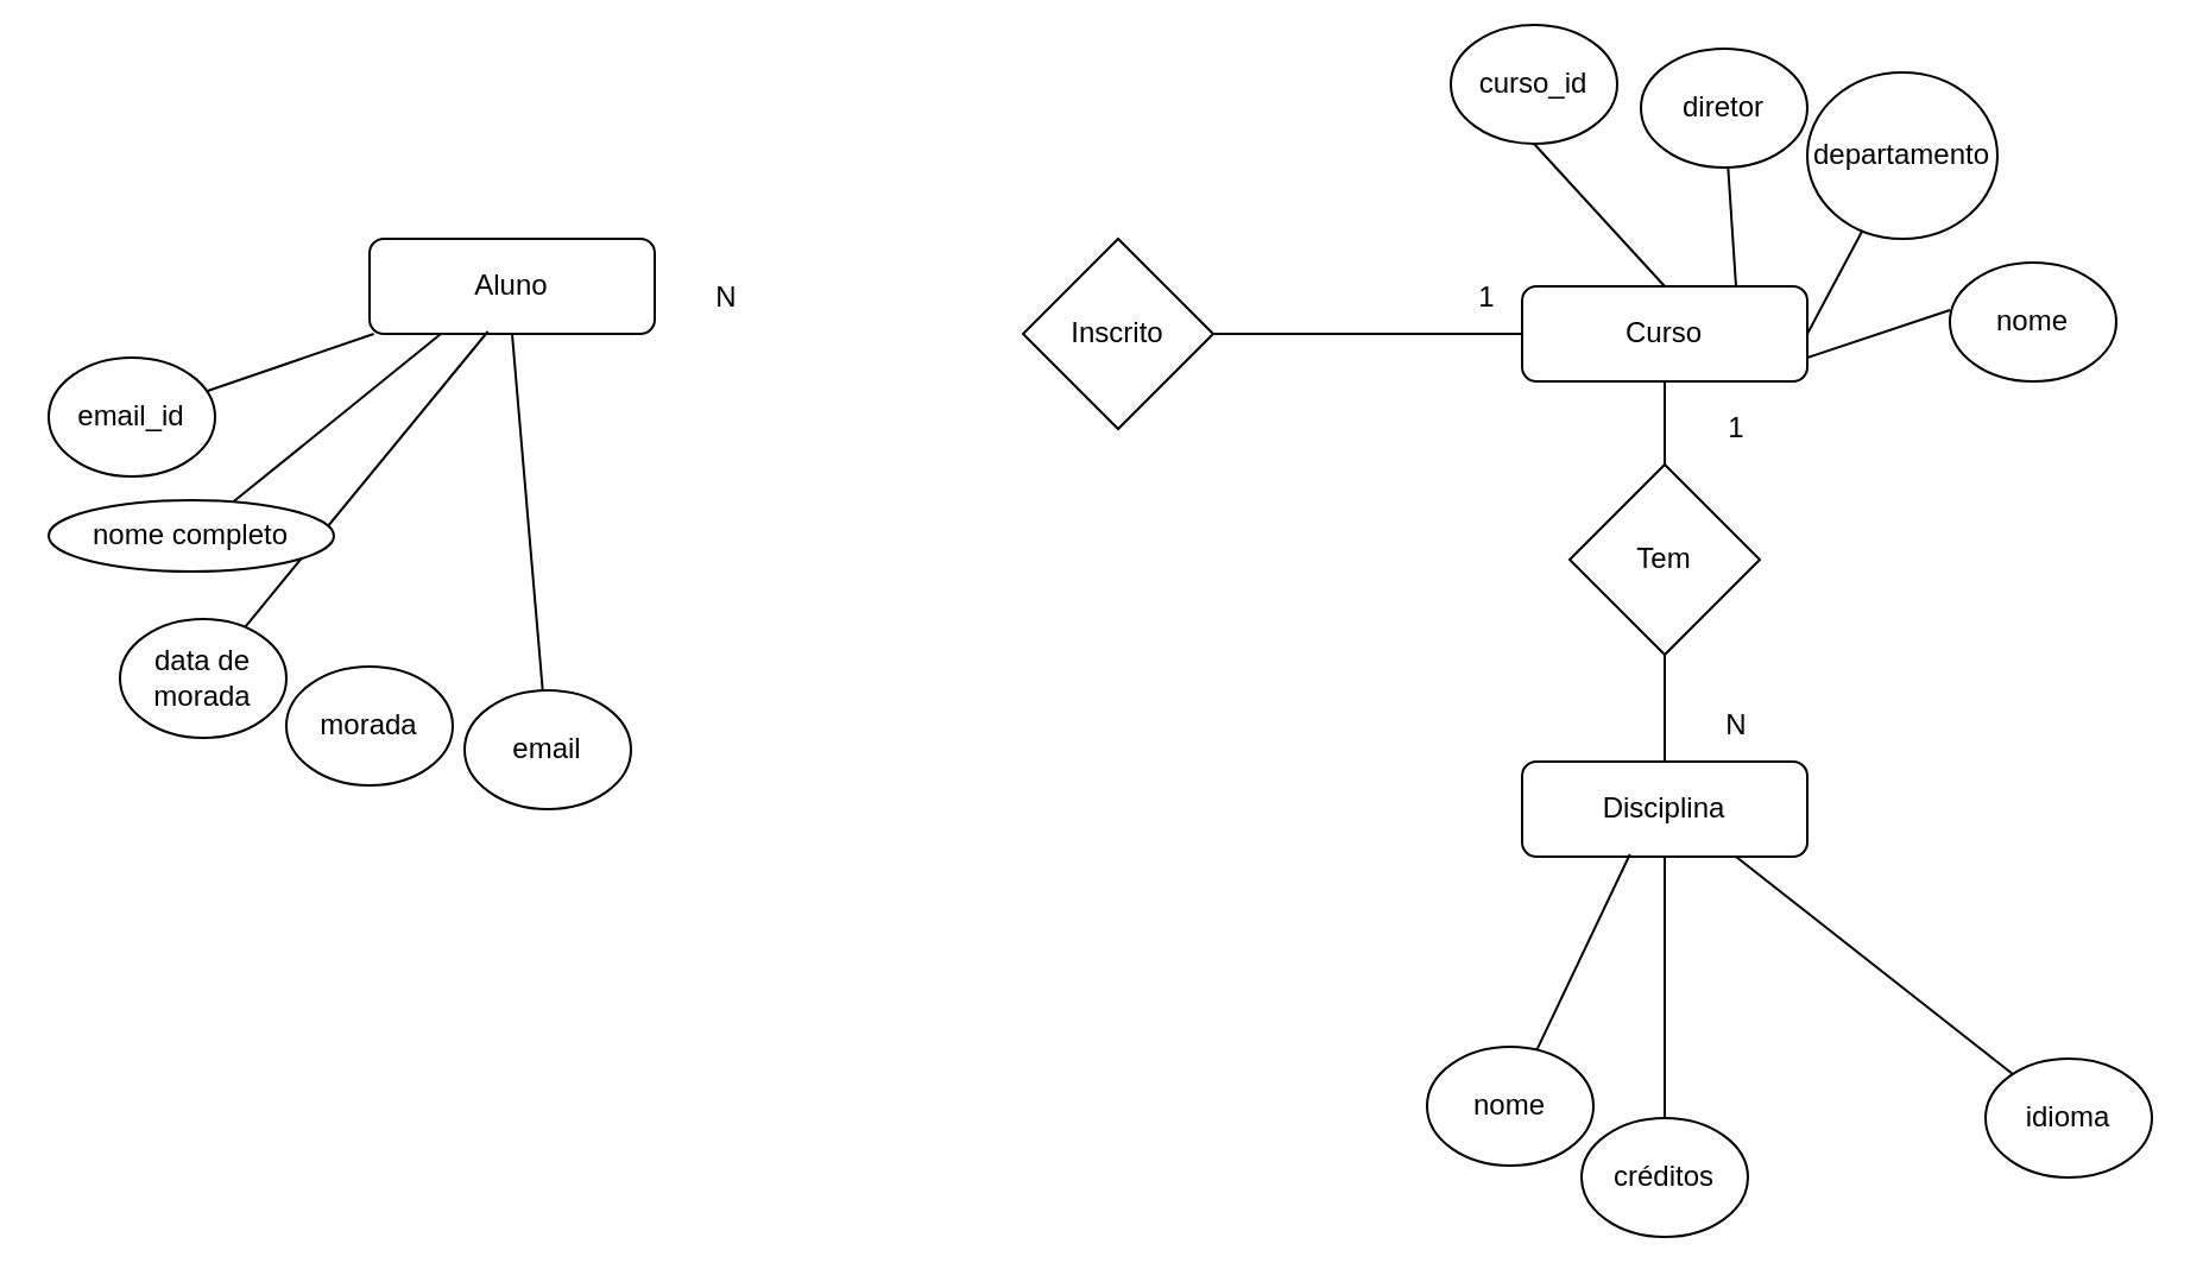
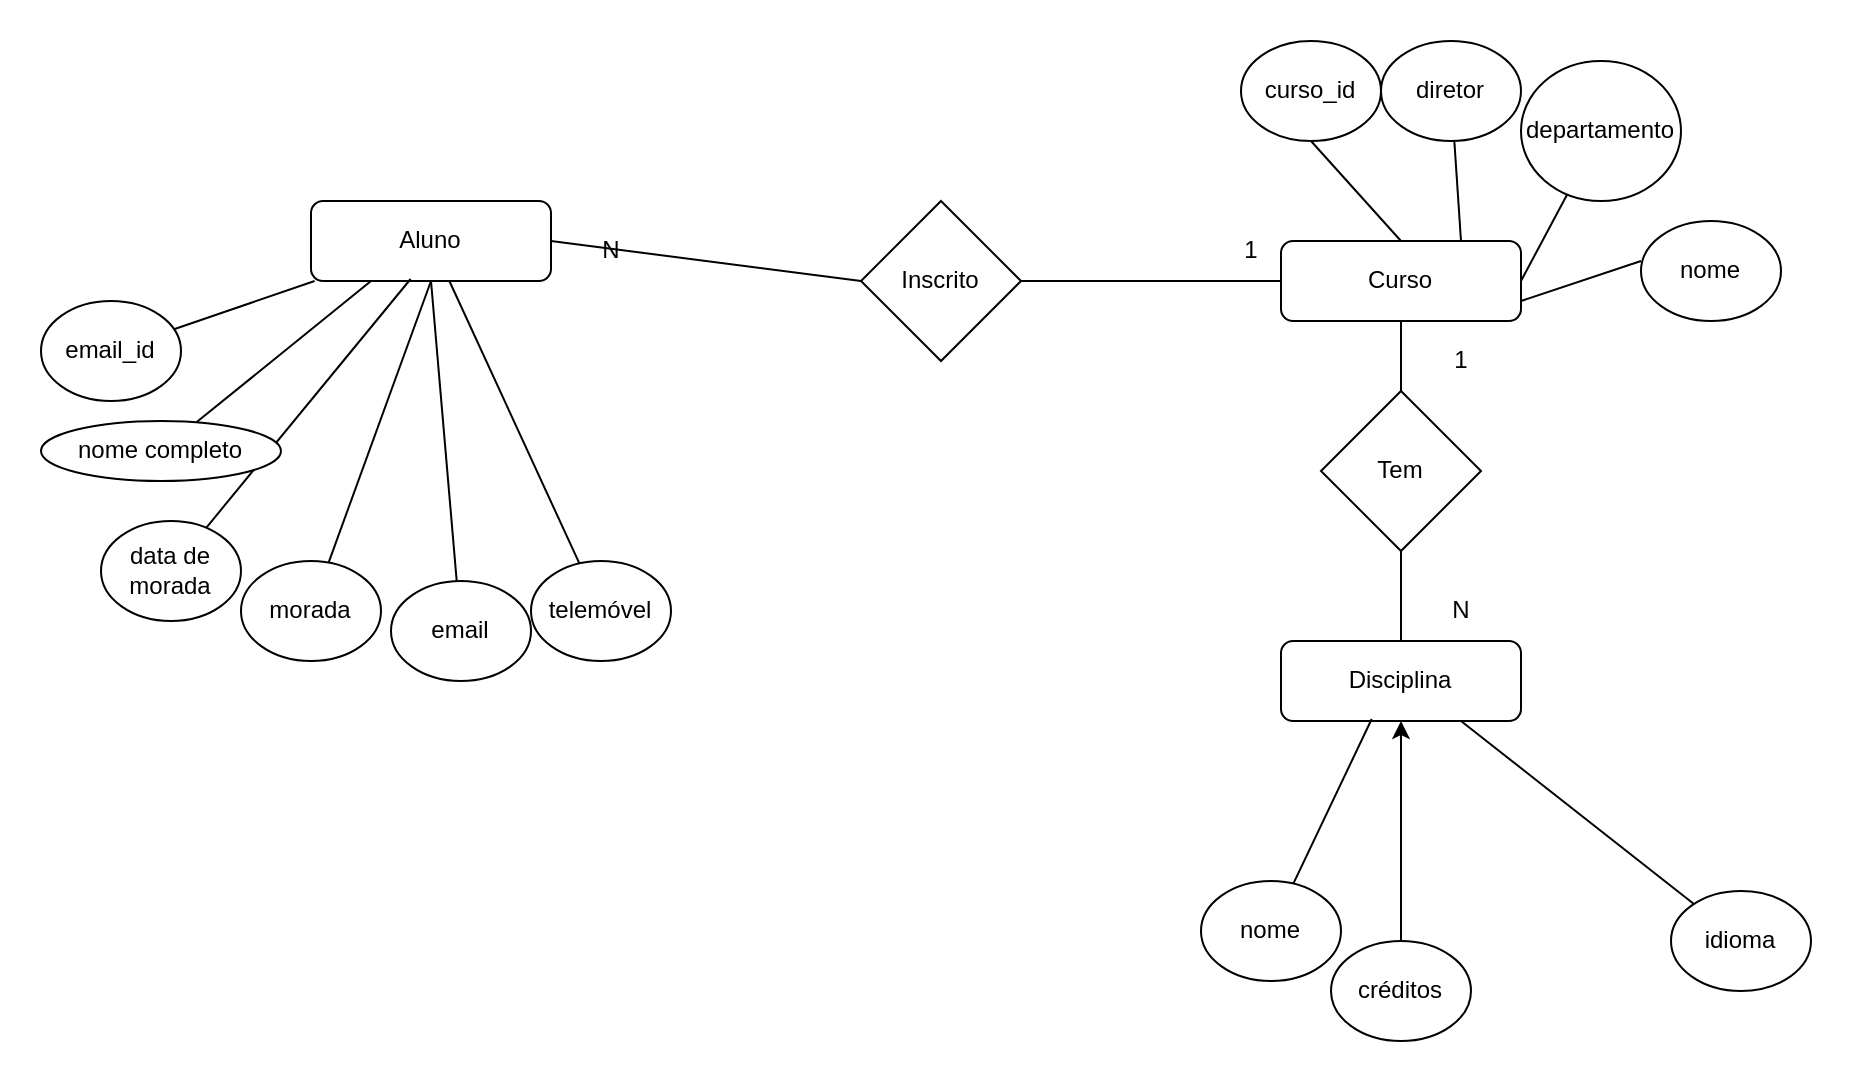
  <mxCell id="0" />
  <mxCell id="1" parent="0" />
  <mxCell id="2" value="Aluno" style="rounded=1;whiteSpace=wrap;html=1;fontSize=12;glass=0;strokeWidth=1;shadow=0;" parent="1" vertex="1"><mxGeometry x="155" y="100" width="120" height="40" as="geometry" /></mxCell>
  <mxCell id="3" value="Disciplina" style="rounded=1;whiteSpace=wrap;html=1;fontSize=12;glass=0;strokeWidth=1;shadow=0;" parent="1" vertex="1"><mxGeometry x="640" y="320" width="120" height="40" as="geometry" /></mxCell>
  <mxCell id="4" value="Curso" style="rounded=1;whiteSpace=wrap;html=1;fontSize=12;glass=0;strokeWidth=1;shadow=0;" parent="1" vertex="1"><mxGeometry x="640" y="120" width="120" height="40" as="geometry" /></mxCell>
  <mxCell id="5" value="email_id" style="ellipse;whiteSpace=wrap;html=1;" parent="1" vertex="1"><mxGeometry x="20" y="150" width="70" height="50" as="geometry" /></mxCell>
  <mxCell id="6" value="" style="endArrow=none;html=1;rounded=0;" parent="1" source="5" target="2" edge="1"><mxGeometry width="50" height="50" relative="1" as="geometry"><mxPoint x="470" y="310" as="sourcePoint" /><mxPoint x="520" y="260" as="targetPoint" /></mxGeometry></mxCell>
  <mxCell id="7" value="data de morada" style="ellipse;whiteSpace=wrap;html=1;" parent="1" vertex="1"><mxGeometry x="50" y="260" width="70" height="50" as="geometry" /></mxCell>
  <mxCell id="8" value="" style="endArrow=none;html=1;rounded=0;entryX=0.415;entryY=0.975;entryDx=0;entryDy=0;entryPerimeter=0;" parent="1" source="7" target="2" edge="1"><mxGeometry width="50" height="50" relative="1" as="geometry"><mxPoint x="500" y="330" as="sourcePoint" /><mxPoint x="232" y="180" as="targetPoint" /></mxGeometry></mxCell>
  <mxCell id="9" value="nome completo" style="ellipse;whiteSpace=wrap;html=1;" parent="1" vertex="1"><mxGeometry x="20" y="210" width="120" height="30" as="geometry" /></mxCell>
  <mxCell id="10" value="" style="endArrow=none;html=1;rounded=0;entryX=0.25;entryY=1;entryDx=0;entryDy=0;" parent="1" source="9" target="2" edge="1"><mxGeometry width="50" height="50" relative="1" as="geometry"><mxPoint x="490" y="330" as="sourcePoint" /><mxPoint x="190" y="180" as="targetPoint" /></mxGeometry></mxCell>
  <mxCell id="11" value="morada" style="ellipse;whiteSpace=wrap;html=1;" parent="1" vertex="1"><mxGeometry x="120" y="280" width="70" height="50" as="geometry" /></mxCell>
+ <mxCell id="12" value="" style="endArrow=none;html=1;rounded=0;entryX=0.5;entryY=1;entryDx=0;entryDy=0;" parent="1" source="11" target="2" edge="1"><mxGeometry width="50" height="50" relative="1" as="geometry"><mxPoint x="500" y="340" as="sourcePoint" /><mxPoint x="232" y="190" as="targetPoint" /></mxGeometry></mxCell>
  <mxCell id="13" value="email" style="ellipse;whiteSpace=wrap;html=1;" parent="1" vertex="1"><mxGeometry x="195" y="290" width="70" height="50" as="geometry" /></mxCell>
  <mxCell id="14" value="" style="endArrow=none;html=1;rounded=0;entryX=0.5;entryY=1;entryDx=0;entryDy=0;" parent="1" source="13" target="2" edge="1"><mxGeometry width="50" height="50" relative="1" as="geometry"><mxPoint x="510" y="350" as="sourcePoint" /><mxPoint x="242" y="200" as="targetPoint" /></mxGeometry></mxCell>
+ <mxCell id="15" value="telemóvel" style="ellipse;whiteSpace=wrap;html=1;" parent="1" vertex="1"><mxGeometry x="265" y="280" width="70" height="50" as="geometry" /></mxCell>
+ <mxCell id="16" value="" style="endArrow=none;html=1;rounded=0;" parent="1" source="15" target="2" edge="1"><mxGeometry width="50" height="50" relative="1" as="geometry"><mxPoint x="540" y="390" as="sourcePoint" /><mxPoint x="272" y="240" as="targetPoint" /></mxGeometry></mxCell>
  <mxCell id="17" style="edgeStyle=orthogonalEdgeStyle;rounded=0;orthogonalLoop=1;jettySize=auto;html=1;exitX=0.5;exitY=1;exitDx=0;exitDy=0;" parent="1" source="7" target="7" edge="1"><mxGeometry relative="1" as="geometry" /></mxCell>
  <mxCell id="18" value="1" style="text;html=1;align=center;verticalAlign=middle;resizable=0;points=[];autosize=1;strokeColor=none;fillColor=none;" parent="1" vertex="1"><mxGeometry x="715" y="165" width="30" height="30" as="geometry" /></mxCell>
  <mxCell id="19" value="N" style="text;html=1;align=center;verticalAlign=middle;resizable=0;points=[];autosize=1;strokeColor=none;fillColor=none;" parent="1" vertex="1"><mxGeometry x="715" y="290" width="30" height="30" as="geometry" /></mxCell>
  <mxCell id="20" value="Tem" style="rhombus;whiteSpace=wrap;html=1;" parent="1" vertex="1"><mxGeometry x="660" y="195" width="80" height="80" as="geometry" /></mxCell>
  <mxCell id="21" value="" style="endArrow=none;html=1;rounded=0;entryX=0.5;entryY=1;entryDx=0;entryDy=0;exitX=0.5;exitY=0;exitDx=0;exitDy=0;" parent="1" source="20" target="4" edge="1"><mxGeometry width="50" height="50" relative="1" as="geometry"><mxPoint x="470" y="350" as="sourcePoint" /><mxPoint x="520" y="300" as="targetPoint" /></mxGeometry></mxCell>
  <mxCell id="22" value="" style="endArrow=none;html=1;rounded=0;entryX=0.5;entryY=0;entryDx=0;entryDy=0;exitX=0.5;exitY=1;exitDx=0;exitDy=0;" parent="1" source="20" target="3" edge="1"><mxGeometry width="50" height="50" relative="1" as="geometry"><mxPoint x="710" y="205" as="sourcePoint" /><mxPoint x="710" y="170" as="targetPoint" /></mxGeometry></mxCell>
  <mxCell id="23" value="Inscrito" style="rhombus;whiteSpace=wrap;html=1;" parent="1" vertex="1"><mxGeometry x="430" y="100" width="80" height="80" as="geometry" /></mxCell>
+ <mxCell id="24" value="" style="endArrow=none;html=1;rounded=0;entryX=1;entryY=0.5;entryDx=0;entryDy=0;exitX=0;exitY=0.5;exitDx=0;exitDy=0;" parent="1" source="23" target="2" edge="1"><mxGeometry width="50" height="50" relative="1" as="geometry"><mxPoint x="470" y="350" as="sourcePoint" /><mxPoint x="520" y="300" as="targetPoint" /></mxGeometry></mxCell>
  <mxCell id="25" value="" style="endArrow=none;html=1;rounded=0;entryX=0;entryY=0.5;entryDx=0;entryDy=0;exitX=1;exitY=0.5;exitDx=0;exitDy=0;" parent="1" source="23" target="4" edge="1"><mxGeometry width="50" height="50" relative="1" as="geometry"><mxPoint x="440" y="150" as="sourcePoint" /><mxPoint x="300" y="150" as="targetPoint" /></mxGeometry></mxCell>
  <mxCell id="26" value="1" style="text;html=1;align=center;verticalAlign=middle;resizable=0;points=[];autosize=1;strokeColor=none;fillColor=none;" parent="1" vertex="1"><mxGeometry x="610" y="110" width="30" height="30" as="geometry" /></mxCell>
  <mxCell id="27" value="N" style="text;html=1;align=center;verticalAlign=middle;resizable=0;points=[];autosize=1;strokeColor=none;fillColor=none;" parent="1" vertex="1"><mxGeometry x="290" y="110" width="30" height="30" as="geometry" /></mxCell>
  <mxCell id="28" value="diretor" style="ellipse;whiteSpace=wrap;html=1;" parent="1" vertex="1"><mxGeometry x="690" y="20" width="70" height="50" as="geometry" /></mxCell>
  <mxCell id="29" value="" style="endArrow=none;html=1;rounded=0;entryX=0.75;entryY=0;entryDx=0;entryDy=0;" parent="1" source="28" target="4" edge="1"><mxGeometry width="50" height="50" relative="1" as="geometry"><mxPoint x="732" y="540" as="sourcePoint" /><mxPoint x="430" y="310" as="targetPoint" /></mxGeometry></mxCell>
  <mxCell id="30" value="departamento" style="ellipse;whiteSpace=wrap;html=1;" parent="1" vertex="1"><mxGeometry x="760" y="30" width="80" height="70" as="geometry" /></mxCell>
  <mxCell id="31" value="" style="endArrow=none;html=1;rounded=0;entryX=1;entryY=0.5;entryDx=0;entryDy=0;" parent="1" source="30" target="4" edge="1"><mxGeometry width="50" height="50" relative="1" as="geometry"><mxPoint x="637" y="580" as="sourcePoint" /><mxPoint x="335" y="350" as="targetPoint" /></mxGeometry></mxCell>
- <mxCell id="32" value="curso_id" style="ellipse;whiteSpace=wrap;html=1;" parent="1" vertex="1"><mxGeometry x="610" y="10" width="70" height="50" as="geometry" /></mxCell>
+ <mxCell id="32" value="curso_id" style="ellipse;whiteSpace=wrap;html=1;" parent="1" vertex="1"><mxGeometry x="620" y="20" width="70" height="50" as="geometry" /></mxCell>
  <mxCell id="33" value="" style="endArrow=none;html=1;rounded=0;entryX=0.5;entryY=0;entryDx=0;entryDy=0;exitX=0.5;exitY=1;exitDx=0;exitDy=0;" parent="1" source="32" target="4" edge="1"><mxGeometry width="50" height="50" relative="1" as="geometry"><mxPoint x="525" y="600" as="sourcePoint" /><mxPoint x="223" y="370" as="targetPoint" /></mxGeometry></mxCell>
  <mxCell id="34" value="nome" style="ellipse;whiteSpace=wrap;html=1;" parent="1" vertex="1"><mxGeometry x="820" y="110" width="70" height="50" as="geometry" /></mxCell>
  <mxCell id="35" value="" style="endArrow=none;html=1;rounded=0;entryX=1;entryY=0.75;entryDx=0;entryDy=0;exitX=0;exitY=0.4;exitDx=0;exitDy=0;exitPerimeter=0;" parent="1" source="34" target="4" edge="1"><mxGeometry width="50" height="50" relative="1" as="geometry"><mxPoint x="820.051" y="146.344" as="sourcePoint" /><mxPoint x="457" y="380" as="targetPoint" /></mxGeometry></mxCell>
  <mxCell id="36" value="nome" style="ellipse;whiteSpace=wrap;html=1;" parent="1" vertex="1"><mxGeometry x="600" y="440" width="70" height="50" as="geometry" /></mxCell>
  <mxCell id="37" value="" style="endArrow=none;html=1;rounded=0;entryX=0.378;entryY=0.975;entryDx=0;entryDy=0;entryPerimeter=0;" parent="1" source="36" target="3" edge="1"><mxGeometry width="50" height="50" relative="1" as="geometry"><mxPoint x="455" y="930" as="sourcePoint" /><mxPoint x="630" y="450" as="targetPoint" /></mxGeometry></mxCell>
  <mxCell id="38" value="idioma" style="ellipse;whiteSpace=wrap;html=1;" parent="1" vertex="1"><mxGeometry x="835" y="445" width="70" height="50" as="geometry" /></mxCell>
  <mxCell id="39" value="" style="endArrow=none;html=1;rounded=0;entryX=0.75;entryY=1;entryDx=0;entryDy=0;" parent="1" source="38" target="3" edge="1"><mxGeometry width="50" height="50" relative="1" as="geometry"><mxPoint x="375" y="980" as="sourcePoint" /><mxPoint x="550" y="500" as="targetPoint" /></mxGeometry></mxCell>
  <mxCell id="40" value="créditos" style="ellipse;whiteSpace=wrap;html=1;" parent="1" vertex="1"><mxGeometry x="665" y="470" width="70" height="50" as="geometry" /></mxCell>
- <mxCell id="41" value="" style="endArrow=none;html=1;rounded=0;entryX=0.5;entryY=1;entryDx=0;entryDy=0;" parent="1" source="40" target="3" edge="1"><mxGeometry width="50" height="50" relative="1" as="geometry"><mxPoint x="545" y="1010" as="sourcePoint" /><mxPoint x="720" y="530" as="targetPoint" /></mxGeometry></mxCell>
+ <mxCell id="41" value="" style="endArrow=classic;html=1;rounded=0;entryX=0.5;entryY=1;entryDx=0;entryDy=0;" parent="1" source="40" target="3" edge="1"><mxGeometry width="50" height="50" relative="1" as="geometry"><mxPoint x="545" y="1010" as="sourcePoint" /><mxPoint x="720" y="530" as="targetPoint" /></mxGeometry></mxCell>
